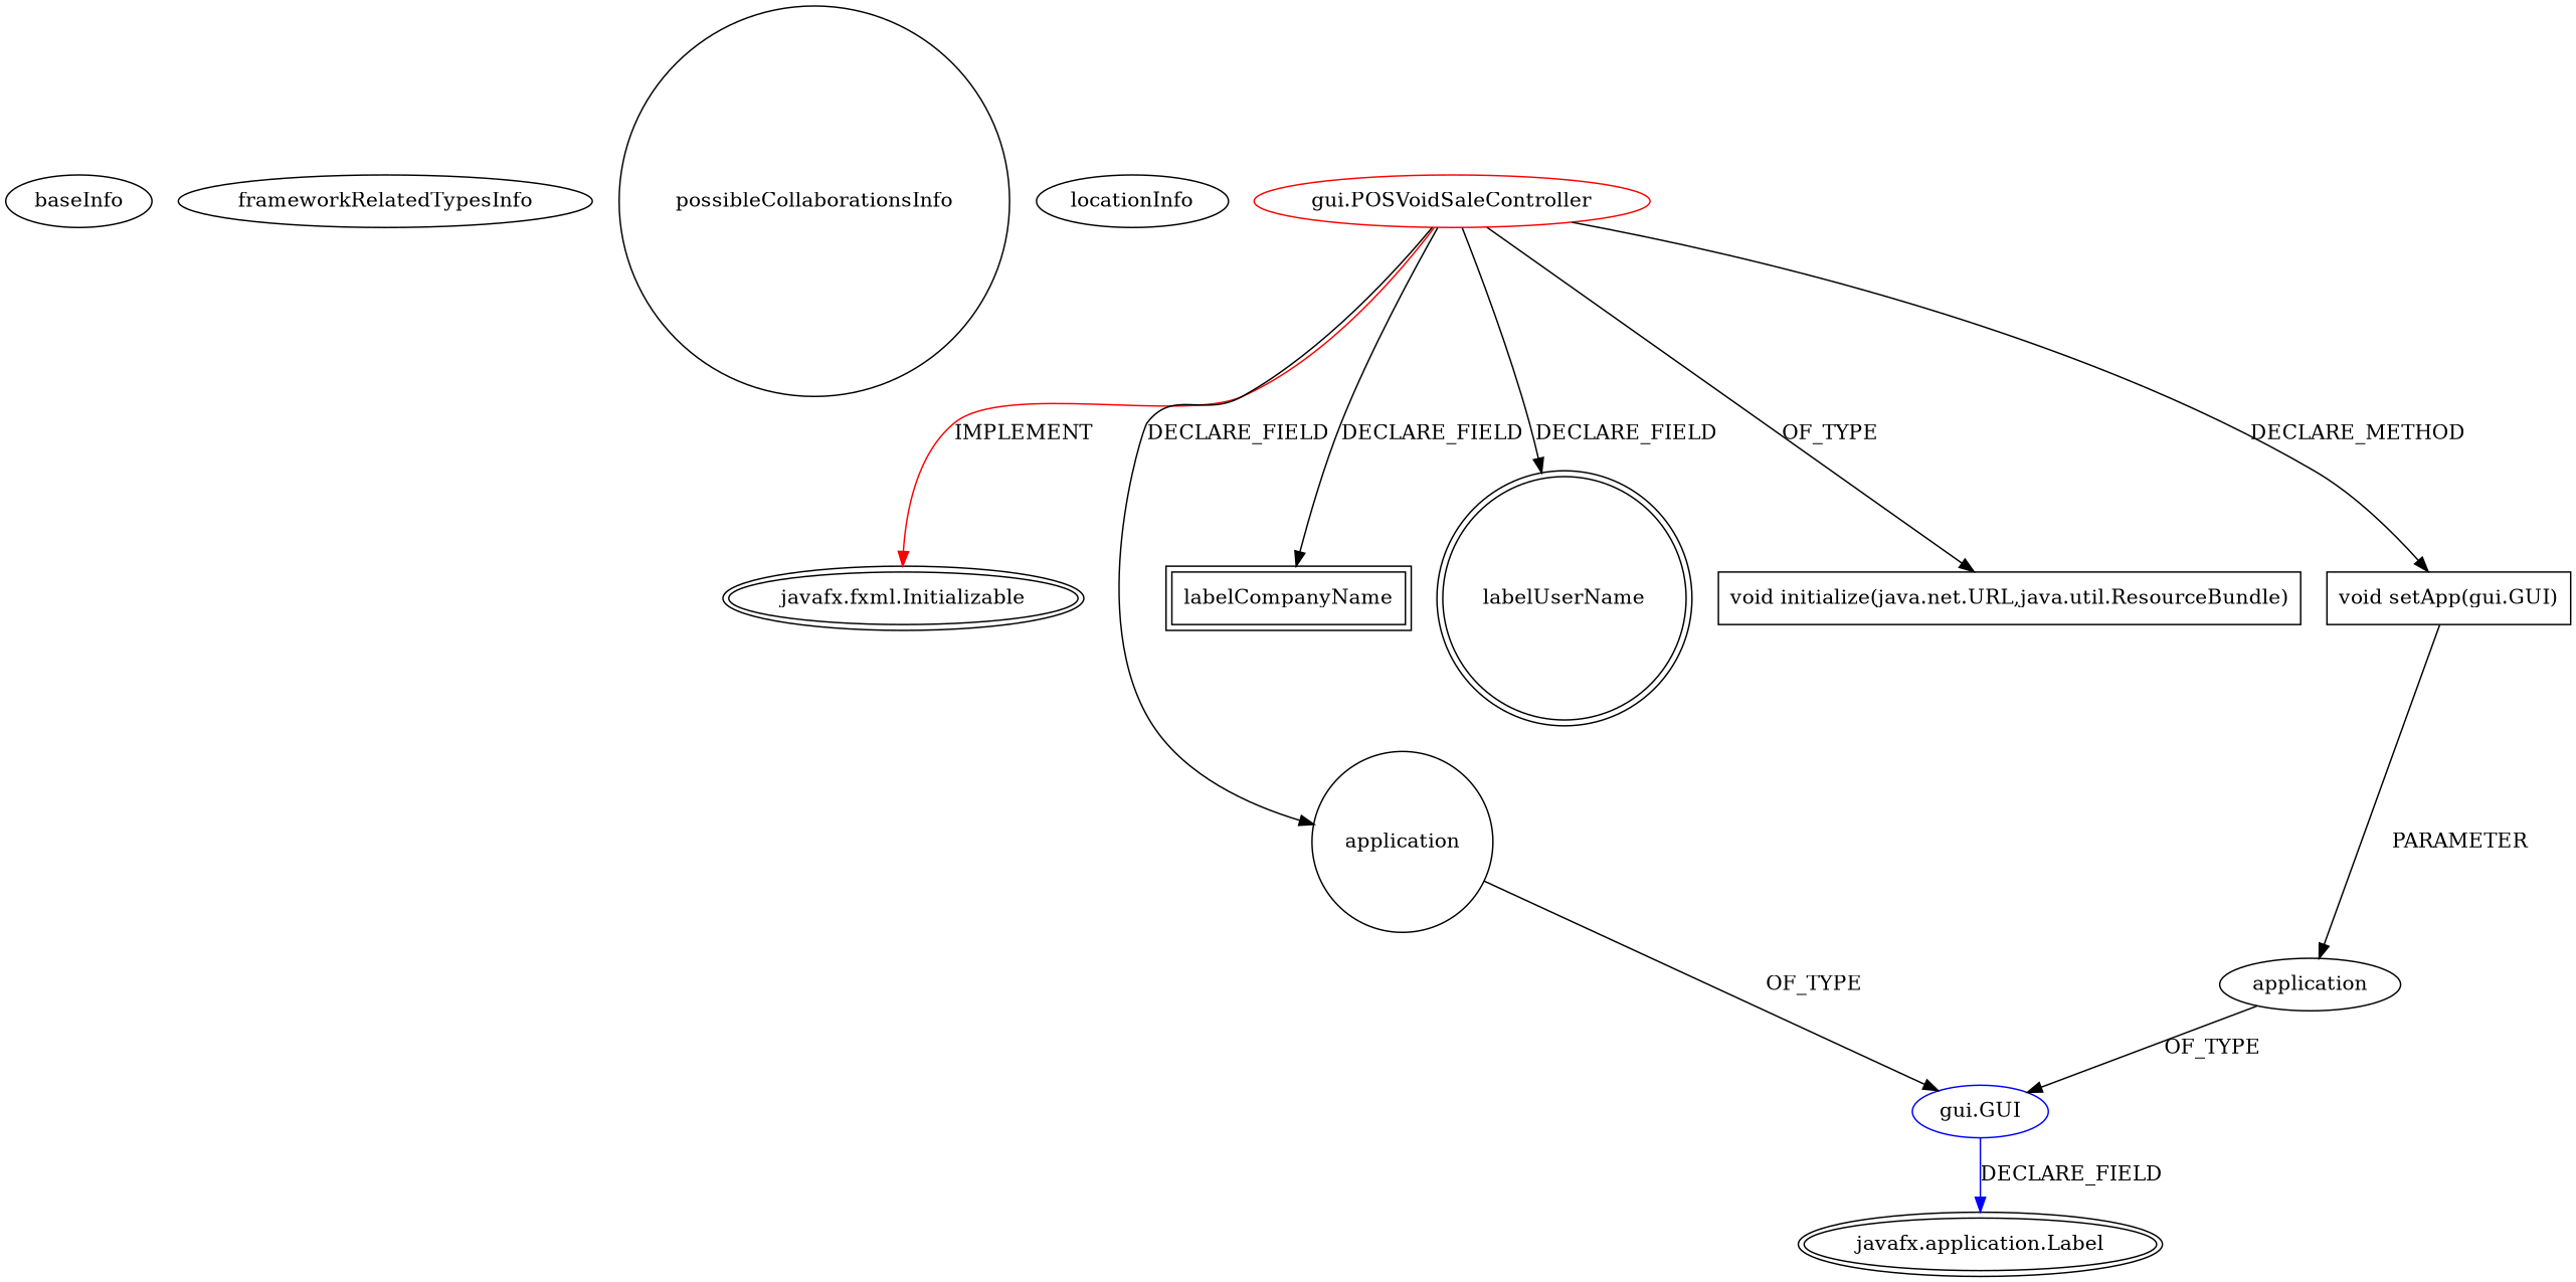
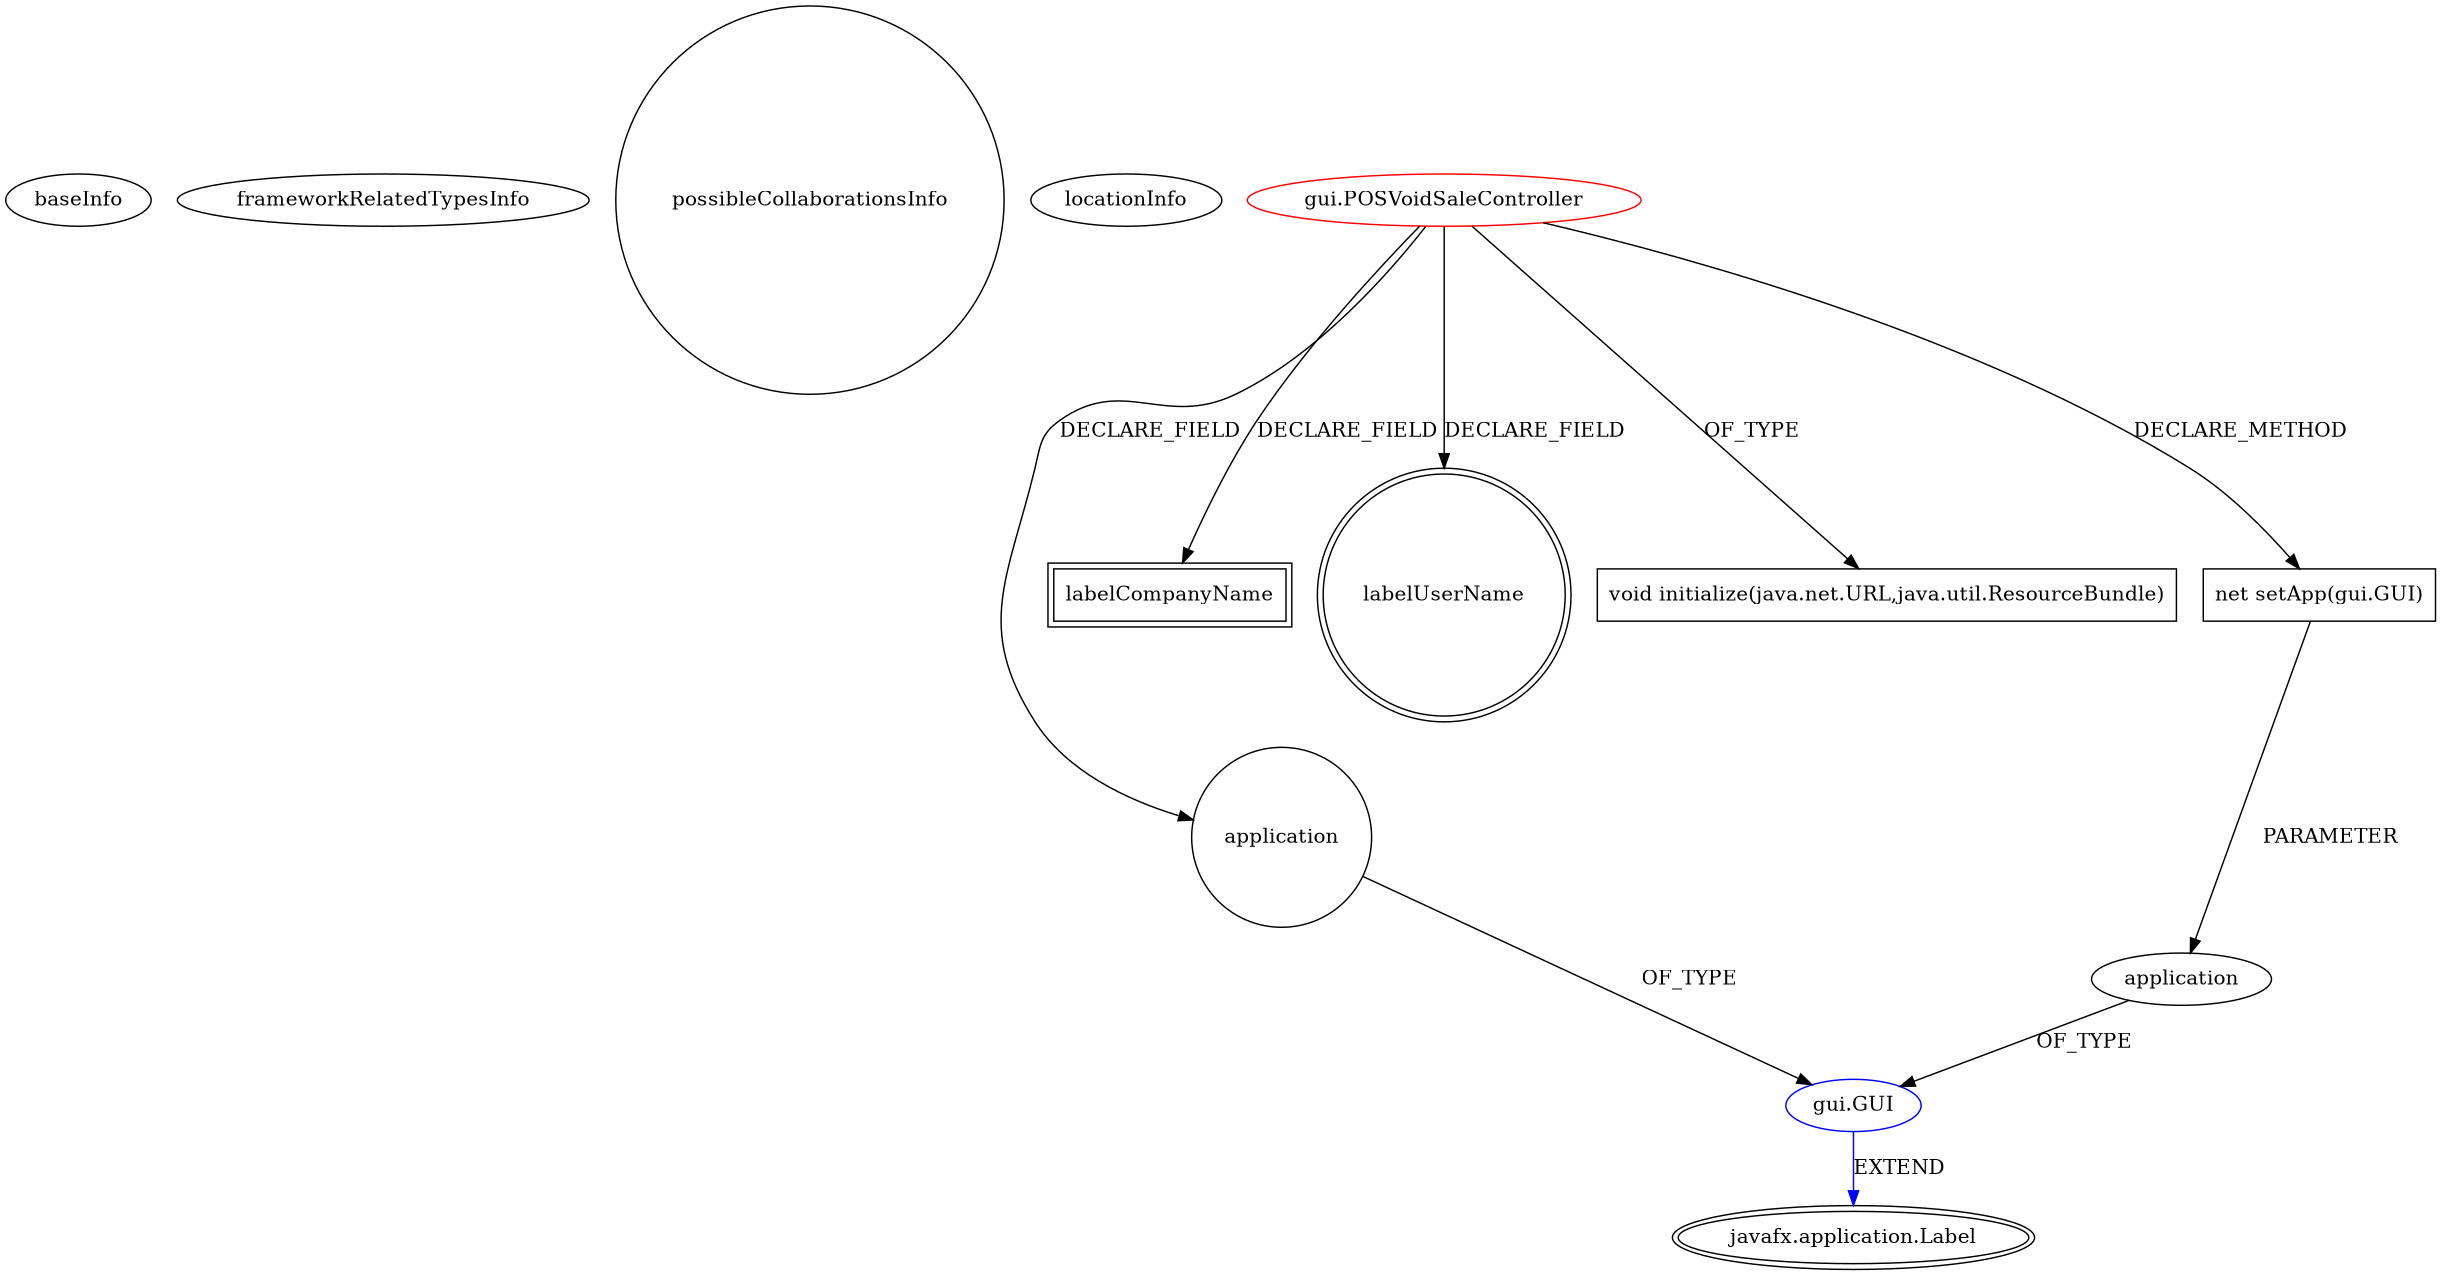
  digraph {
    node [isFrameworkType=false]
    baseInfo [category=extension_graph graphId=2217 isAnonymous=false possibleRelation=true isFrameworkType=""]
    frameworkRelatedTypesInfo [0="javafx.fxml.Initializable" isFrameworkType=""]
    possibleCollaborationsInfo [0="2217~CLIENT_METHOD_DECLARATION-PARAMETER_DECLARATION-FIELD_DECLARATION-~javafx.fxml.Initializable ~javafx.application.Application ~false~false" shape=circle isFrameworkType=""]
    locationInfo [contextSignature=POSVoidSaleController filePath="/bpaxson62-JavaFXPOS/JavaFXPOS-master/src/gui/POSVoidSaleController.java" graphId=2217 projectName="bpaxson62-JavaFXPOS" isFrameworkType=""]
    n5 [color=red label="gui.POSVoidSaleController" vertexType=ROOT_CLIENT_CLASS_DECLARATION]
-   n6 [isFrameworkType=true label="javafx.fxml.Initializable" peripheries=2 vertexType=FRAMEWORK_INTERFACE_TYPE]
    n7 [label=application shape=circle vertexType=FIELD_DECLARATION]
    n8 [isFrameworkType=true label=labelCompanyName peripheries=2 shape=box vertexType=FIELD_DECLARATION]
    n9 [isFrameworkType=true label=labelUserName peripheries=2 shape=circle vertexType=FIELD_DECLARATION]
    n10 [label="void initialize(java.net.URL,java.util.ResourceBundle)" shape=box vertexType=OVERRIDING_METHOD_DECLARATION]
-   n11 [label="void setApp(gui.GUI)" shape=box vertexType=CLIENT_METHOD_DECLARATION]
+   n11 [label="net setApp(gui.GUI)" shape=box vertexType=CLIENT_METHOD_DECLARATION]
    n12 [color=blue label="gui.GUI" vertexType=REFERENCE_CLIENT_CLASS_DECLARATION]
    n13 [label=application vertexType=PARAMETER_DECLARATION]
    n14 [isFrameworkType=true label="javafx.application.Label" peripheries=2 vertexType=FRAMEWORK_CLASS_TYPE]
-   n5 -> n6 [color=red label=IMPLEMENT]
    n5 -> n7 [label=DECLARE_FIELD]
    n5 -> n8 [label=DECLARE_FIELD]
    n5 -> n9 [label=DECLARE_FIELD]
    n5 -> n10 [label=OF_TYPE]
    n5 -> n11 [label=DECLARE_METHOD]
    n7 -> n12 [label=OF_TYPE]
    n11 -> n13 [label=PARAMETER]
-   n12 -> n14 [color=blue label=DECLARE_FIELD]
+   n12 -> n14 [color=blue label=EXTEND]
    n13 -> n12 [label=OF_TYPE]
  }
